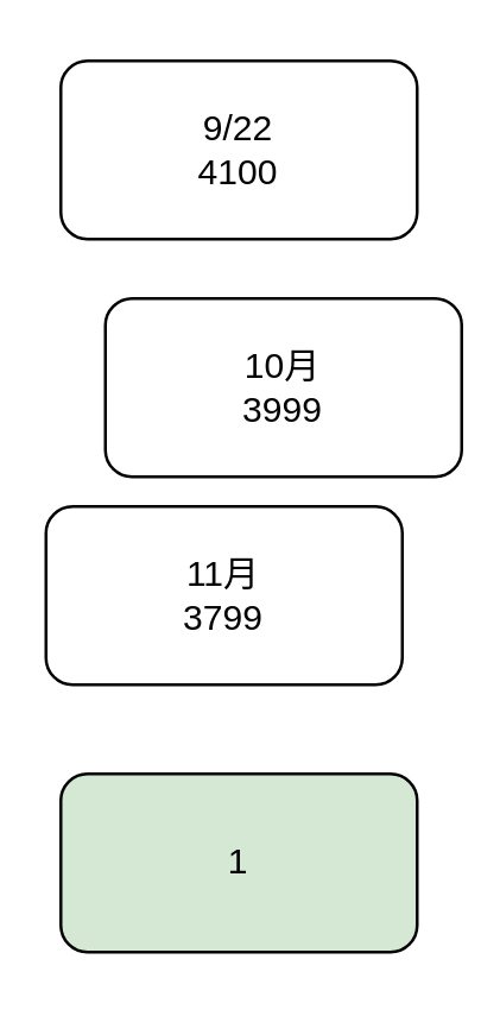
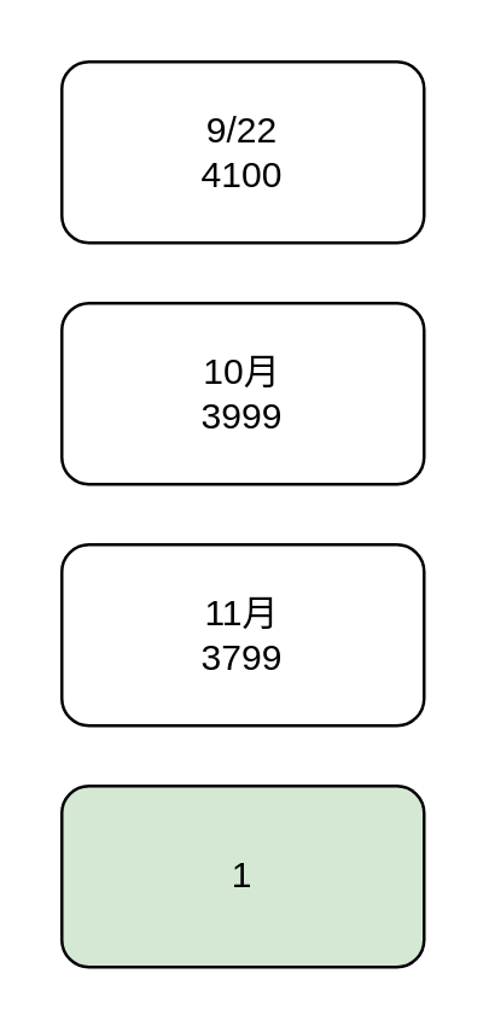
  <mxCell id="0" />
  <mxCell id="1" parent="0" />
  <mxCell id="2" value="&lt;div&gt;9/22&lt;/div&gt;&lt;div&gt;4100&lt;/div&gt;" style="rounded=1;whiteSpace=wrap;html=1;" vertex="1" parent="1"><mxGeometry x="20" y="20" width="120" height="60" as="geometry" /></mxCell>
- <mxCell id="3" value="&lt;div&gt;10月&lt;/div&gt;&lt;div&gt;3999&lt;/div&gt;" style="rounded=1;whiteSpace=wrap;html=1;" vertex="1" parent="1"><mxGeometry x="35" y="100" width="120" height="60" as="geometry" /></mxCell>
- <mxCell id="4" value="&lt;div&gt;11月&lt;/div&gt;&lt;div&gt;3799&lt;/div&gt;" style="rounded=1;whiteSpace=wrap;html=1;" vertex="1" parent="1"><mxGeometry x="15" y="170" width="120" height="60" as="geometry" /></mxCell>
+ <mxCell id="3" value="&lt;div&gt;10月&lt;/div&gt;&lt;div&gt;3999&lt;/div&gt;" style="rounded=1;whiteSpace=wrap;html=1;" vertex="1" parent="1"><mxGeometry x="20" y="100" width="120" height="60" as="geometry" /></mxCell>
+ <mxCell id="4" value="&lt;div&gt;11月&lt;/div&gt;&lt;div&gt;3799&lt;/div&gt;" style="rounded=1;whiteSpace=wrap;html=1;" vertex="1" parent="1"><mxGeometry x="20" y="180" width="120" height="60" as="geometry" /></mxCell>
  <mxCell id="5" value="&lt;div&gt;1&lt;/div&gt;" style="rounded=1;whiteSpace=wrap;html=1;fillColor=#d5e8d4;" vertex="1" parent="1"><mxGeometry x="20" y="260" width="120" height="60" as="geometry" /></mxCell>
